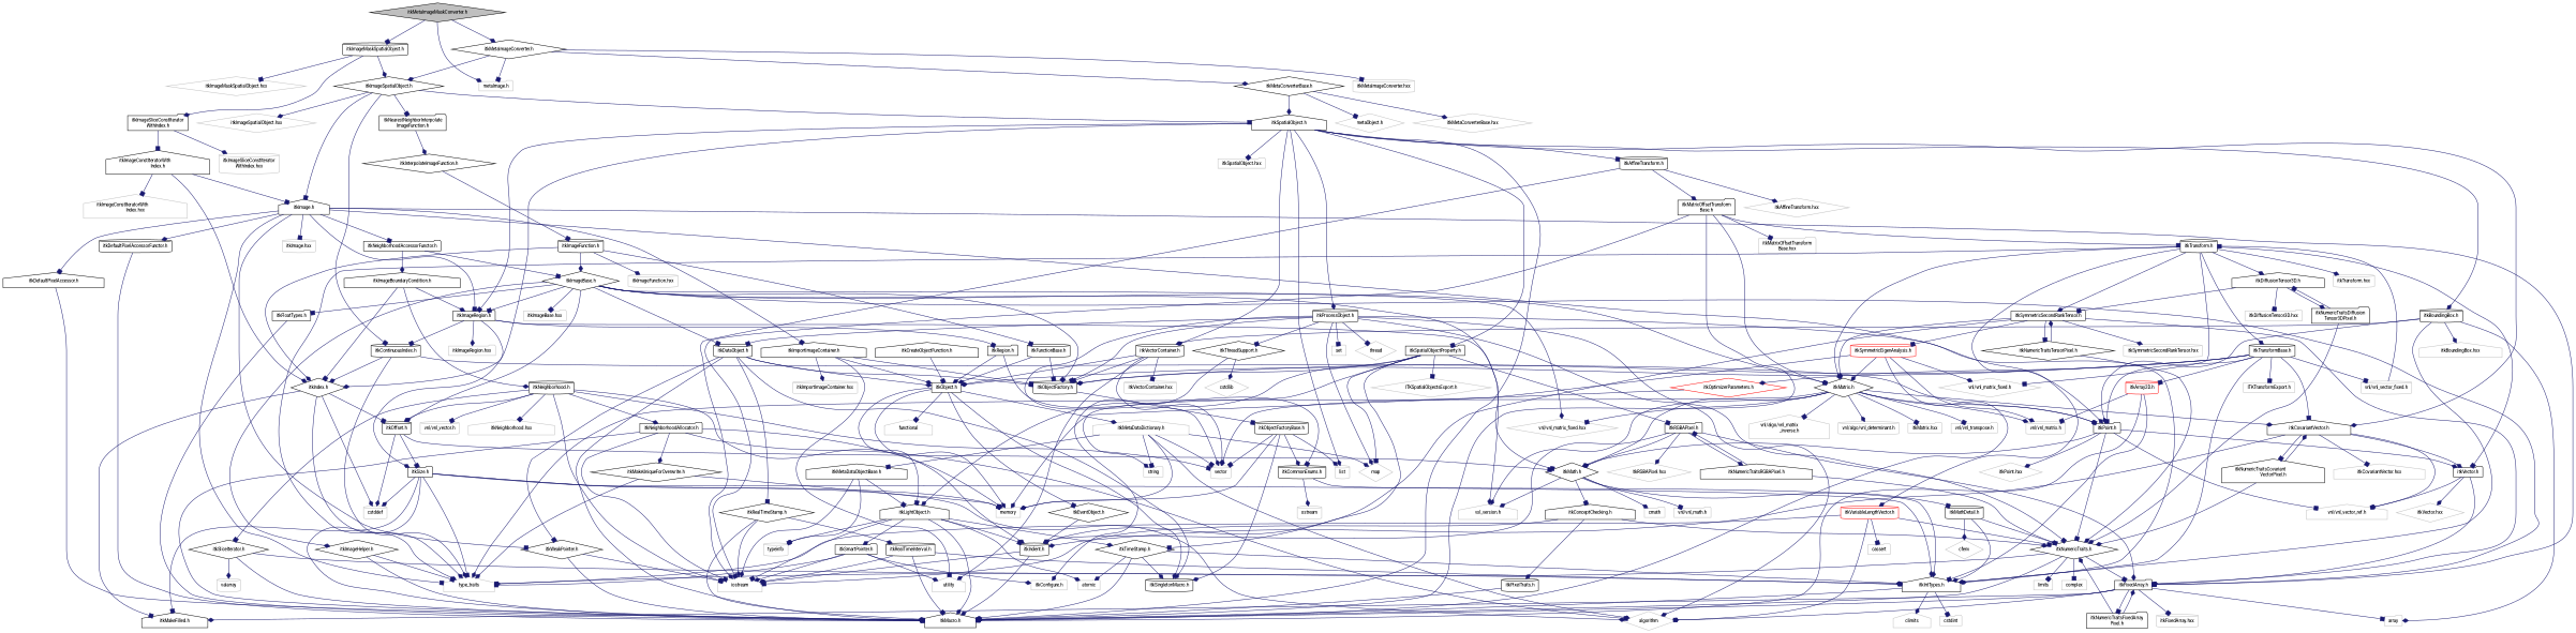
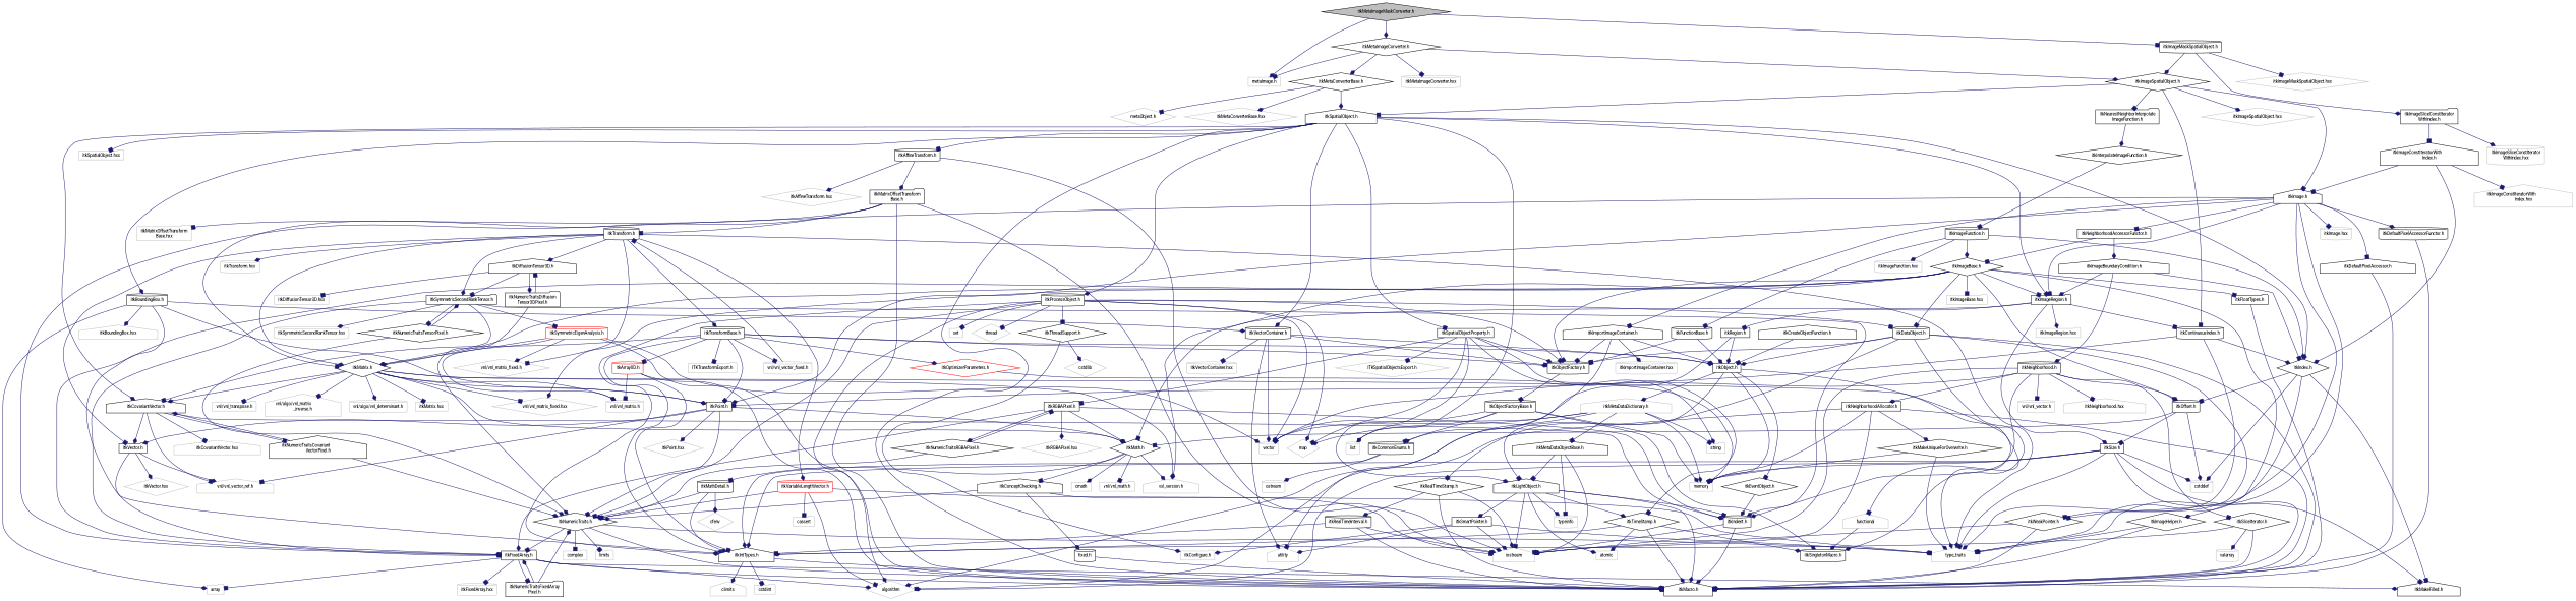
  digraph {
    fontname="Roboto Condensed"
    node [color=black fillcolor=white fontname="Roboto Condensed" fontsize=10 shape=cylinder style=filled]
    edge [arrowhead=diamond color=midnightblue fontname="Roboto Condensed" fontsize=10 labelfontname=Helvetica labelfontsize=10 style=solid]
    n1 [fillcolor=grey75 fontcolor=black height=0.2 label="itkMetaImageMaskConverter.h" shape=diamond width=0.4]
    n2 [color=grey75 height=0.2 label="metaImage.h" shape=folder width=0.4]
    n3 [height=0.2 label="itkImageMaskSpatialObject.h" width=0.4]
    n4 [height=0.2 label="itkMetaImageConverter.h" shape=diamond width=0.4]
    n5 [height=0.2 label="itkImageSpatialObject.h" shape=diamond width=0.4]
    n6 [height=0.2 label="itkImageSliceConstIterator\lWithIndex.h" shape=folder width=0.4]
    n7 [color=grey75 height=0.2 label="itkImageMaskSpatialObject.hxx" shape=diamond width=0.4]
    n8 [height=0.2 label="itkMetaConverterBase.h" shape=diamond width=0.4]
    n9 [color=grey75 height=0.2 label="itkMetaImageConverter.hxx" width=0.4]
    n10 [height=0.2 label="itkImage.h" shape=house width=0.4]
    n11 [height=0.2 label="itkContinuousIndex.h" width=0.4]
    n12 [height=0.2 label="itkSpatialObject.h" shape=house width=0.4]
    n13 [height=0.2 label="itkNearestNeighborInterpolate\lImageFunction.h" shape=folder width=0.4]
    n14 [color=grey75 height=0.2 label="itkImageSpatialObject.hxx" shape=diamond width=0.4]
    n15 [height=0.2 label="itkImageConstIteratorWith\lIndex.h" shape=house width=0.4]
    n16 [color=grey75 height=0.2 label="itkImageSliceConstIterator\lWithIndex.hxx" width=0.4]
    n17 [height=0.2 label="itkImageRegion.h" shape=folder width=0.4]
    n18 [color=grey75 height=0.2 label=type_traits shape=house width=0.4]
    n19 [height=0.2 label="itkPoint.h" shape=folder width=0.4]
    n20 [height=0.2 label="itkFixedArray.h" shape=folder width=0.4]
    n21 [height=0.2 label="itkImportImageContainer.h" shape=house width=0.4]
    n22 [height=0.2 label="itkDefaultPixelAccessor.h" shape=house width=0.4]
    n23 [height=0.2 label="itkDefaultPixelAccessorFunctor.h" width=0.4]
    n24 [height=0.2 label="itkWeakPointer.h" shape=diamond width=0.4]
    n25 [height=0.2 label="itkNeighborhoodAccessorFunctor.h" shape=folder width=0.4]
    n26 [color=grey75 height=0.2 label="itkImage.hxx" width=0.4]
    n27 [height=0.2 label="itkIndex.h" shape=diamond width=0.4]
    n28 [height=0.2 label="itkMacro.h" shape=house width=0.4]
    n29 [color=grey75 height=0.2 label=list width=0.4]
    n30 [height=0.2 label="itkCovariantVector.h" shape=house width=0.4]
    n31 [height=0.2 label="itkSpatialObjectProperty.h" shape=folder width=0.4]
    n32 [height=0.2 label="itkProcessObject.h" width=0.4]
    n33 [height=0.2 label="itkAffineTransform.h" width=0.4]
    n34 [height=0.2 label="itkVectorContainer.h" width=0.4]
    n35 [height=0.2 label="itkBoundingBox.h" width=0.4]
    n36 [color=grey75 height=0.2 label="itkSpatialObject.hxx" shape=folder width=0.4]
    n37 [height=0.2 label="itkInterpolateImageFunction.h" shape=diamond width=0.4]
    n38 [height=0.2 label="itkRegion.h" shape=folder width=0.4]
    n39 [height=0.2 label="itkSize.h" shape=folder width=0.4]
    n40 [height=0.2 label="itkMath.h" shape=diamond width=0.4]
    n41 [color=grey75 height=0.2 label="itkImageRegion.hxx" shape=folder width=0.4]
    n42 [height=0.2 label="itkNumericTraits.h" shape=diamond width=0.4]
    n43 [height=0.2 label="itkVector.h" shape=folder width=0.4]
    n44 [color=grey75 height=0.2 label="vnl/vnl_vector_ref.h" shape=house width=0.4]
    n45 [color=grey75 height=0.2 label="itkPoint.hxx" shape=diamond width=0.4]
    n46 [color=grey75 height=0.2 label=algorithm shape=diamond width=0.4]
    n47 [height=0.2 label="itkMakeFilled.h" shape=house width=0.4]
    n48 [color=grey75 height=0.2 label=array shape=folder width=0.4]
    n49 [color=grey75 height=0.2 label="itkFixedArray.hxx" width=0.4]
    n50 [height=0.2 label="itkNumericTraitsFixedArray\lPixel.h" shape=folder width=0.4]
    n51 [height=0.2 label="itkObject.h" shape=folder width=0.4]
    n52 [color=grey75 height=0.2 label=utility shape=house width=0.4]
    n53 [height=0.2 label="itkObjectFactory.h" width=0.4]
    n54 [color=grey75 height=0.2 label="itkImportImageContainer.hxx" width=0.4]
    n55 [color=grey75 height=0.2 label=iostream shape=house width=0.4]
    n56 [height=0.2 label="itkImageBoundaryCondition.h" shape=house width=0.4]
    n57 [height=0.2 label="itkImageBase.h" shape=diamond width=0.4]
    n58 [height=0.2 label="itkCommonEnums.h" width=0.4]
    n59 [color=grey75 height=0.2 label=memory shape=folder width=0.4]
    n60 [height=0.2 label="itkIntTypes.h" shape=house width=0.4]
    n61 [color=grey75 height=0.2 label=cstddef width=0.4]
    n62 [color=grey75 height=0.2 label=cmath shape=folder width=0.4]
    n63 [height=0.2 label="itkMathDetail.h" width=0.4]
    n64 [height=0.2 label="itkConceptChecking.h" shape=house width=0.4]
    n65 [color=grey75 height=0.2 label="vnl/vnl_math.h" shape=folder width=0.4]
    n66 [color=grey75 height=0.2 label="vxl_version.h" shape=house width=0.4]
    n67 [height=0.2 label="itkLightObject.h" shape=house width=0.4]
    n68 [height=0.2 label="itkSingletonMacro.h" width=0.4]
    n69 [height=0.2 label="itkEventObject.h" shape=diamond width=0.4]
    n70 [color=grey75 height=0.2 label="itkMetaDataDictionary.h" shape=house width=0.4]
    n71 [color=grey75 height=0.2 label=functional shape=house width=0.4]
    n72 [color=grey75 height=0.2 label=ostream width=0.4]
    n73 [height=0.2 label="itkSmartPointer.h" shape=folder width=0.4]
    n74 [height=0.2 label="itkTimeStamp.h" shape=diamond width=0.4]
    n75 [color=grey75 height=0.2 label=atomic shape=folder width=0.4]
    n76 [height=0.2 label="itkIndent.h" width=0.4]
    n77 [color=grey75 height=0.2 label=typeinfo width=0.4]
    n78 [height=0.2 label="itkMetaDataObjectBase.h" shape=house width=0.4]
    n79 [color=grey75 height=0.2 label=vector width=0.4]
    n80 [color=grey75 height=0.2 label=map shape=diamond width=0.4]
    n81 [color=grey75 height=0.2 label=string shape=folder width=0.4]
    n82 [color=grey75 height=0.2 label="itkConfigure.h" shape=folder width=0.4]
    n83 [color=grey75 height=0.2 label=cstdint shape=folder width=0.4]
    n84 [color=grey75 height=0.2 label=climits shape=house width=0.4]
    n85 [height=0.2 label="itkOffset.h" width=0.4]
    n86 [color=grey75 height=0.2 label=limits shape=folder width=0.4]
    n87 [color=grey75 height=0.2 label=complex shape=folder width=0.4]
    n88 [color=grey75 height=0.2 label="itkVector.hxx" shape=diamond width=0.4]
    n89 [color=grey75 height=0.2 label=cfenv shape=diamond width=0.4]
-   n90 [height=0.2 label="itkPixelTraits.h" width=0.4]
+   n90 [height=0.2 label="fixed.h" width=0.4]
    n91 [height=0.2 label="itkObjectFactoryBase.h" width=0.4]
    n92 [height=0.2 label="itkCreateObjectFunction.h" shape=house width=0.4]
    n93 [height=0.2 label="itkNeighborhood.h" width=0.4]
    n94 [height=0.2 label="itkDataObject.h" width=0.4]
    n95 [height=0.2 label="itkMatrix.h" shape=diamond width=0.4]
    n96 [color=grey75 height=0.2 label="vnl/vnl_matrix_fixed.hxx" shape=diamond width=0.4]
    n97 [height=0.2 label="itkImageHelper.h" shape=diamond width=0.4]
    n98 [height=0.2 label="itkFloatTypes.h" shape=folder width=0.4]
    n99 [color=grey75 height=0.2 label="itkImageBase.hxx" shape=folder width=0.4]
    n100 [height=0.2 label="itkNeighborhoodAllocator.h" shape=folder width=0.4]
    n101 [height=0.2 label="itkSliceIterator.h" shape=diamond width=0.4]
    n102 [color=grey75 height=0.2 label="vnl/vnl_vector.h" width=0.4]
    n103 [color=grey75 height=0.2 label="itkNeighborhood.hxx" shape=house width=0.4]
    n104 [height=0.2 label="itkMakeUniqueForOverwrite.h" shape=diamond width=0.4]
    n105 [color=grey75 height=0.2 label=valarray width=0.4]
    n106 [height=0.2 label="itkRealTimeStamp.h" shape=diamond width=0.4]
    n107 [color=grey75 height=0.2 label="vnl/vnl_transpose.h" shape=folder width=0.4]
    n108 [color=grey75 height=0.2 label="vnl/algo/vnl_matrix\l_inverse.h" shape=house width=0.4]
    n109 [color=grey75 height=0.2 label="vnl/vnl_matrix.h" width=0.4]
    n110 [color=grey75 height=0.2 label="vnl/algo/vnl_determinant.h" width=0.4]
    n111 [color=grey75 height=0.2 label="itkMatrix.hxx" shape=folder width=0.4]
    n112 [height=0.2 label="itkRealTimeInterval.h" width=0.4]
    n113 [height=0.2 label="itkNumericTraitsCovariant\lVectorPixel.h" shape=house width=0.4]
    n114 [color=grey75 height=0.2 label="itkCovariantVector.hxx" shape=house width=0.4]
    n115 [height=0.2 label="itkRGBAPixel.h" shape=folder width=0.4]
    n116 [color=grey75 height=0.2 label="ITKSpatialObjectsExport.h" shape=diamond width=0.4]
    n117 [height=0.2 label="itkThreadSupport.h" shape=diamond width=0.4]
    n118 [color=grey75 height=0.2 label=set shape=folder width=0.4]
    n119 [color=grey75 height=0.2 label=thread shape=diamond width=0.4]
    n120 [height=0.2 label="itkMatrixOffsetTransform\lBase.h" shape=folder width=0.4]
    n121 [color=grey75 height=0.2 label="itkAffineTransform.hxx" shape=diamond width=0.4]
    n122 [color=grey75 height=0.2 label="itkVectorContainer.hxx" width=0.4]
    n123 [color=grey75 height=0.2 label="itkBoundingBox.hxx" shape=house width=0.4]
-   n124 [height=0.2 label="itkNumericTraitsRGBAPixel.h" shape=house width=0.4]
+   n124 [height=0.2 label="itkNumericTraitsRGBAPixel.h" shape=diamond width=0.4]
    n125 [color=grey75 height=0.2 label="itkRGBAPixel.hxx" shape=diamond width=0.4]
    n126 [color=grey75 height=0.2 label=cstdlib shape=diamond width=0.4]
    n127 [height=0.2 label="itkTransform.h" width=0.4]
    n128 [color=grey75 height=0.2 label="itkMatrixOffsetTransform\lBase.hxx" shape=folder width=0.4]
    n129 [height=0.2 label="itkTransformBase.h" width=0.4]
    n130 [height=0.2 label="itkSymmetricSecondRankTensor.h" shape=folder width=0.4]
    n131 [color=grey75 height=0.2 label="vnl/vnl_matrix_fixed.h" shape=diamond width=0.4]
    n132 [height=0.2 label="itkDiffusionTensor3D.h" shape=house width=0.4]
    n133 [color=red height=0.2 label="itkVariableLengthVector.h" width=0.4]
    n134 [color=grey75 height=0.2 label="itkTransform.hxx" width=0.4]
    n135 [color=grey75 height=0.2 label="vnl/vnl_vector_fixed.h" width=0.4]
    n136 [color=grey75 height=0.2 label="ITKTransformExport.h" shape=folder width=0.4]
-   n137 [color=red height=0.2 label="itkArray2D.h" width=0.4]
+   n137 [color=red height=0.2 label="itkArray0D.h" width=0.4]
    n138 [color=red height=0.2 label="itkOptimizerParameters.h" shape=diamond width=0.4]
    n139 [color=red height=0.2 label="itkSymmetricEigenAnalysis.h" width=0.4]
    n140 [height=0.2 label="itkNumericTraitsTensorPixel.h" shape=diamond width=0.4]
    n141 [color=grey75 height=0.2 label="itkSymmetricSecondRankTensor.hxx" width=0.4]
    n142 [height=0.2 label="itkNumericTraitsDiffusion\lTensor3DPixel.h" shape=folder width=0.4]
    n143 [color=grey75 height=0.2 label="itkDiffusionTensor3D.hxx" shape=folder width=0.4]
    n144 [color=grey75 height=0.2 label=cassert shape=folder width=0.4]
    n145 [height=0.2 label="itkImageFunction.h" width=0.4]
    n146 [height=0.2 label="itkFunctionBase.h" width=0.4]
    n147 [color=grey75 height=0.2 label="itkImageFunction.hxx" width=0.4]
    n148 [color=grey75 height=0.2 label="itkImageConstIteratorWith\lIndex.hxx" shape=house width=0.4]
    n149 [color=grey75 height=0.2 label="metaObject.h" shape=diamond width=0.4]
    n150 [color=grey75 height=0.2 label="itkMetaConverterBase.hxx" shape=diamond width=0.4]
    n1 -> n2
    n1 -> n3 [arrowhead=box]
    n1 -> n4
    n3 -> n5
    n3 -> n6
    n3 -> n7 [arrowhead=box]
    n4 -> n2 [arrowhead=box]
    n4 -> n5
    n4 -> n8
    n4 -> n9 [arrowhead=box]
    n5 -> n10 [arrowhead=box]
    n5 -> n11 [arrowhead=box]
    n5 -> n12 [arrowhead=box]
    n5 -> n13 [arrowhead=box]
    n5 -> n14
    n6 -> n15 [arrowhead=box]
    n6 -> n16
    n8 -> n12
    n8 -> n149 [arrowhead=box]
    n8 -> n150
    n10 -> n17 [arrowhead=box]
    n10 -> n18 [arrowhead=box]
    n10 -> n19
    n10 -> n20 [arrowhead=box]
    n10 -> n21 [arrowhead=box]
    n10 -> n22 [arrowhead=box]
    n10 -> n23
    n10 -> n24 [arrowhead=box]
    n10 -> n25 [arrowhead=box]
    n10 -> n26 [arrowhead=box]
    n11 -> n18
    n11 -> n19 [arrowhead=box]
    n11 -> n27
    n12 -> n17 [arrowhead=box]
    n12 -> n27
    n12 -> n28
    n12 -> n29
    n12 -> n30
    n12 -> n31 [arrowhead=box]
    n12 -> n32
    n12 -> n33 [arrowhead=box]
    n12 -> n34
    n12 -> n35
    n12 -> n36 [arrowhead=box]
    n13 -> n37
    n15 -> n10 [arrowhead=box]
    n15 -> n27
    n15 -> n148 [arrowhead=box]
    n17 -> n11 [arrowhead=box]
    n17 -> n38 [arrowhead=box]
    n17 -> n39
    n17 -> n40 [arrowhead=box]
    n17 -> n41
    n19 -> n40
    n19 -> n42 [arrowhead=box]
    n19 -> n43
    n19 -> n44 [arrowhead=box]
    n19 -> n45
    n20 -> n28 [arrowhead=box]
    n20 -> n46
    n20 -> n47
    n20 -> n48 [arrowhead=box]
    n20 -> n49 [arrowhead=box]
    n20 -> n50 [arrowhead=box]
    n21 -> n51
    n21 -> n52 [arrowhead=box]
    n21 -> n53 [arrowhead=box]
    n21 -> n54
    n22 -> n28
    n23 -> n28 [arrowhead=box]
    n24 -> n28 [arrowhead=box]
    n24 -> n55 [arrowhead=box]
    n25 -> n56
    n25 -> n57 [arrowhead=box]
    n27 -> n18
    n27 -> n47 [arrowhead=box]
    n27 -> n61
    n27 -> n85 [arrowhead=box]
    n30 -> n43
    n30 -> n44 [arrowhead=box]
    n30 -> n76
    n30 -> n113 [arrowhead=box]
    n30 -> n114 [arrowhead=box]
    n31 -> n53
    n31 -> n67
    n31 -> n74 [arrowhead=box]
    n31 -> n80 [arrowhead=box]
    n31 -> n81
    n31 -> n115 [arrowhead=box]
    n31 -> n116 [arrowhead=box]
    n32 -> n42 [arrowhead=box]
    n32 -> n46
    n32 -> n53 [arrowhead=box]
    n32 -> n60
    n32 -> n79
    n32 -> n80
    n32 -> n94 [arrowhead=box]
    n32 -> n117 [arrowhead=box]
    n32 -> n118 [arrowhead=box]
    n32 -> n119 [arrowhead=box]
    n33 -> n55
    n33 -> n120
    n33 -> n121
    n34 -> n51
    n34 -> n52
    n34 -> n53 [arrowhead=box]
    n34 -> n79
    n34 -> n122 [arrowhead=box]
    n35 -> n19
    n35 -> n34
    n35 -> n48
    n35 -> n60
    n35 -> n123
    n37 -> n145 [arrowhead=box]
    n38 -> n51
    n38 -> n58 [arrowhead=box]
    n39 -> n18 [arrowhead=box]
    n39 -> n28 [arrowhead=box]
    n39 -> n46
    n39 -> n47 [arrowhead=box]
    n39 -> n59 [arrowhead=box]
    n39 -> n60
    n39 -> n61
    n40 -> n62
    n40 -> n63 [arrowhead=box]
    n40 -> n64 [arrowhead=box]
    n40 -> n65 [arrowhead=box]
    n40 -> n66
    n42 -> n18 [arrowhead=box]
    n42 -> n20 [arrowhead=box]
    n42 -> n28 [arrowhead=box]
    n42 -> n86 [arrowhead=box]
    n42 -> n87 [arrowhead=box]
    n43 -> n20 [arrowhead=box]
    n43 -> n44
    n43 -> n88
    n50 -> n20
    n50 -> n42
    n51 -> n59
    n51 -> n67 [arrowhead=box]
-   n51 -> n68
+   n71 -> n68
    n51 -> n69 [arrowhead=box]
    n51 -> n70
    n51 -> n71 [arrowhead=box]
    n53 -> n91 [arrowhead=box]
    n56 -> n17
    n56 -> n27 [arrowhead=box]
    n56 -> n93
    n57 -> n17 [arrowhead=box]
    n57 -> n20 [arrowhead=box]
    n57 -> n53 [arrowhead=box]
    n57 -> n66
    n57 -> n85
    n57 -> n94 [arrowhead=box]
    n57 -> n95
    n57 -> n96
    n57 -> n97
    n57 -> n98 [arrowhead=box]
    n57 -> n99 [arrowhead=box]
    n58 -> n60
    n58 -> n72
    n60 -> n28
    n60 -> n83 [arrowhead=box]
    n60 -> n84
    n63 -> n42
    n63 -> n60
    n63 -> n89
    n64 -> n42
    n64 -> n55 [arrowhead=box]
    n64 -> n90
    n67 -> n28
    n67 -> n55 [arrowhead=box]
    n67 -> n73
    n67 -> n74
    n67 -> n75
    n67 -> n76 [arrowhead=box]
    n67 -> n77
    n69 -> n76
    n70 -> n46
    n70 -> n59
    n70 -> n78 [arrowhead=box]
    n70 -> n79 [arrowhead=box]
    n70 -> n80
    n70 -> n81 [arrowhead=box]
    n73 -> n18 [arrowhead=box]
    n73 -> n52
    n73 -> n55
    n73 -> n82
    n74 -> n28
    n74 -> n60
    n74 -> n68
    n74 -> n75
    n76 -> n28
    n76 -> n55 [arrowhead=box]
    n78 -> n55
    n78 -> n67 [arrowhead=box]
    n78 -> n77 [arrowhead=box]
    n85 -> n39 [arrowhead=box]
    n85 -> n40 [arrowhead=box]
    n85 -> n61
    n90 -> n28 [arrowhead=box]
    n91 -> n29
    n91 -> n58
    n91 -> n59
    n91 -> n68
    n91 -> n79 [arrowhead=box]
    n92 -> n51 [arrowhead=box]
    n93 -> n55 [arrowhead=box]
    n93 -> n76
    n93 -> n79 [arrowhead=box]
    n93 -> n85
    n93 -> n100
    n93 -> n101 [arrowhead=box]
    n93 -> n102 [arrowhead=box]
    n93 -> n103 [arrowhead=box]
    n94 -> n24 [arrowhead=box]
    n94 -> n28
    n94 -> n51
    n94 -> n53 [arrowhead=box]
    n94 -> n68
    n94 -> n106 [arrowhead=box]
    n95 -> n18
    n95 -> n19
    n95 -> n30
    n95 -> n40
    n95 -> n66
    n95 -> n96 [arrowhead=box]
    n95 -> n107 [arrowhead=box]
    n95 -> n108 [arrowhead=box]
    n95 -> n109
    n95 -> n110
    n95 -> n111 [arrowhead=box]
    n97 -> n18 [arrowhead=box]
    n97 -> n28
    n98 -> n28
    n100 -> n28 [arrowhead=box]
    n100 -> n46 [arrowhead=box]
    n100 -> n55 [arrowhead=box]
    n100 -> n59
    n100 -> n104
    n101 -> n28 [arrowhead=box]
    n101 -> n60
    n101 -> n105
    n104 -> n18
    n104 -> n59 [arrowhead=box]
    n106 -> n28
    n106 -> n55
    n106 -> n112
    n112 -> n28 [arrowhead=box]
    n112 -> n55
    n112 -> n60 [arrowhead=box]
    n113 -> n30
    n113 -> n42
    n115 -> n20
    n115 -> n40
    n115 -> n76
    n115 -> n124
    n115 -> n125
    n117 -> n82
    n117 -> n126
    n120 -> n28
    n120 -> n55 [arrowhead=box]
    n120 -> n95 [arrowhead=box]
    n120 -> n127 [arrowhead=box]
    n120 -> n128 [arrowhead=box]
    n124 -> n42 [arrowhead=box]
    n124 -> n115 [arrowhead=box]
    n127 -> n18
    n127 -> n43 [arrowhead=box]
    n127 -> n95
    n127 -> n129
    n127 -> n130
    n127 -> n131 [arrowhead=box]
    n127 -> n132
    n127 -> n133
    n127 -> n134
    n129 -> n19 [arrowhead=box]
    n129 -> n30 [arrowhead=box]
    n129 -> n51
    n129 -> n53
    n129 -> n60
    n129 -> n135 [arrowhead=box]
    n129 -> n136 [arrowhead=box]
    n129 -> n137 [arrowhead=box]
    n129 -> n138
    n130 -> n20
    n130 -> n76
    n130 -> n95
    n130 -> n139 [arrowhead=box]
    n130 -> n140 [arrowhead=box]
    n130 -> n141
    n132 -> n130 [arrowhead=box]
    n132 -> n142
    n132 -> n143 [arrowhead=box]
    n133 -> n18
    n133 -> n42 [arrowhead=box]
    n133 -> n46 [arrowhead=box]
    n133 -> n144 [arrowhead=box]
    n135 -> n127 [arrowhead=box]
    n137 -> n28 [arrowhead=box]
    n137 -> n60 [arrowhead=box]
    n137 -> n109 [arrowhead=box]
    n138 -> n59
    n139 -> n28
    n139 -> n79
    n139 -> n95
    n139 -> n109
    n139 -> n131
    n140 -> n42
    n140 -> n130
    n142 -> n42
    n142 -> n132 [arrowhead=box]
    n145 -> n27
    n145 -> n57
    n145 -> n146 [arrowhead=box]
    n145 -> n147
    n146 -> n51
    n146 -> n53 [arrowhead=box]
  }
